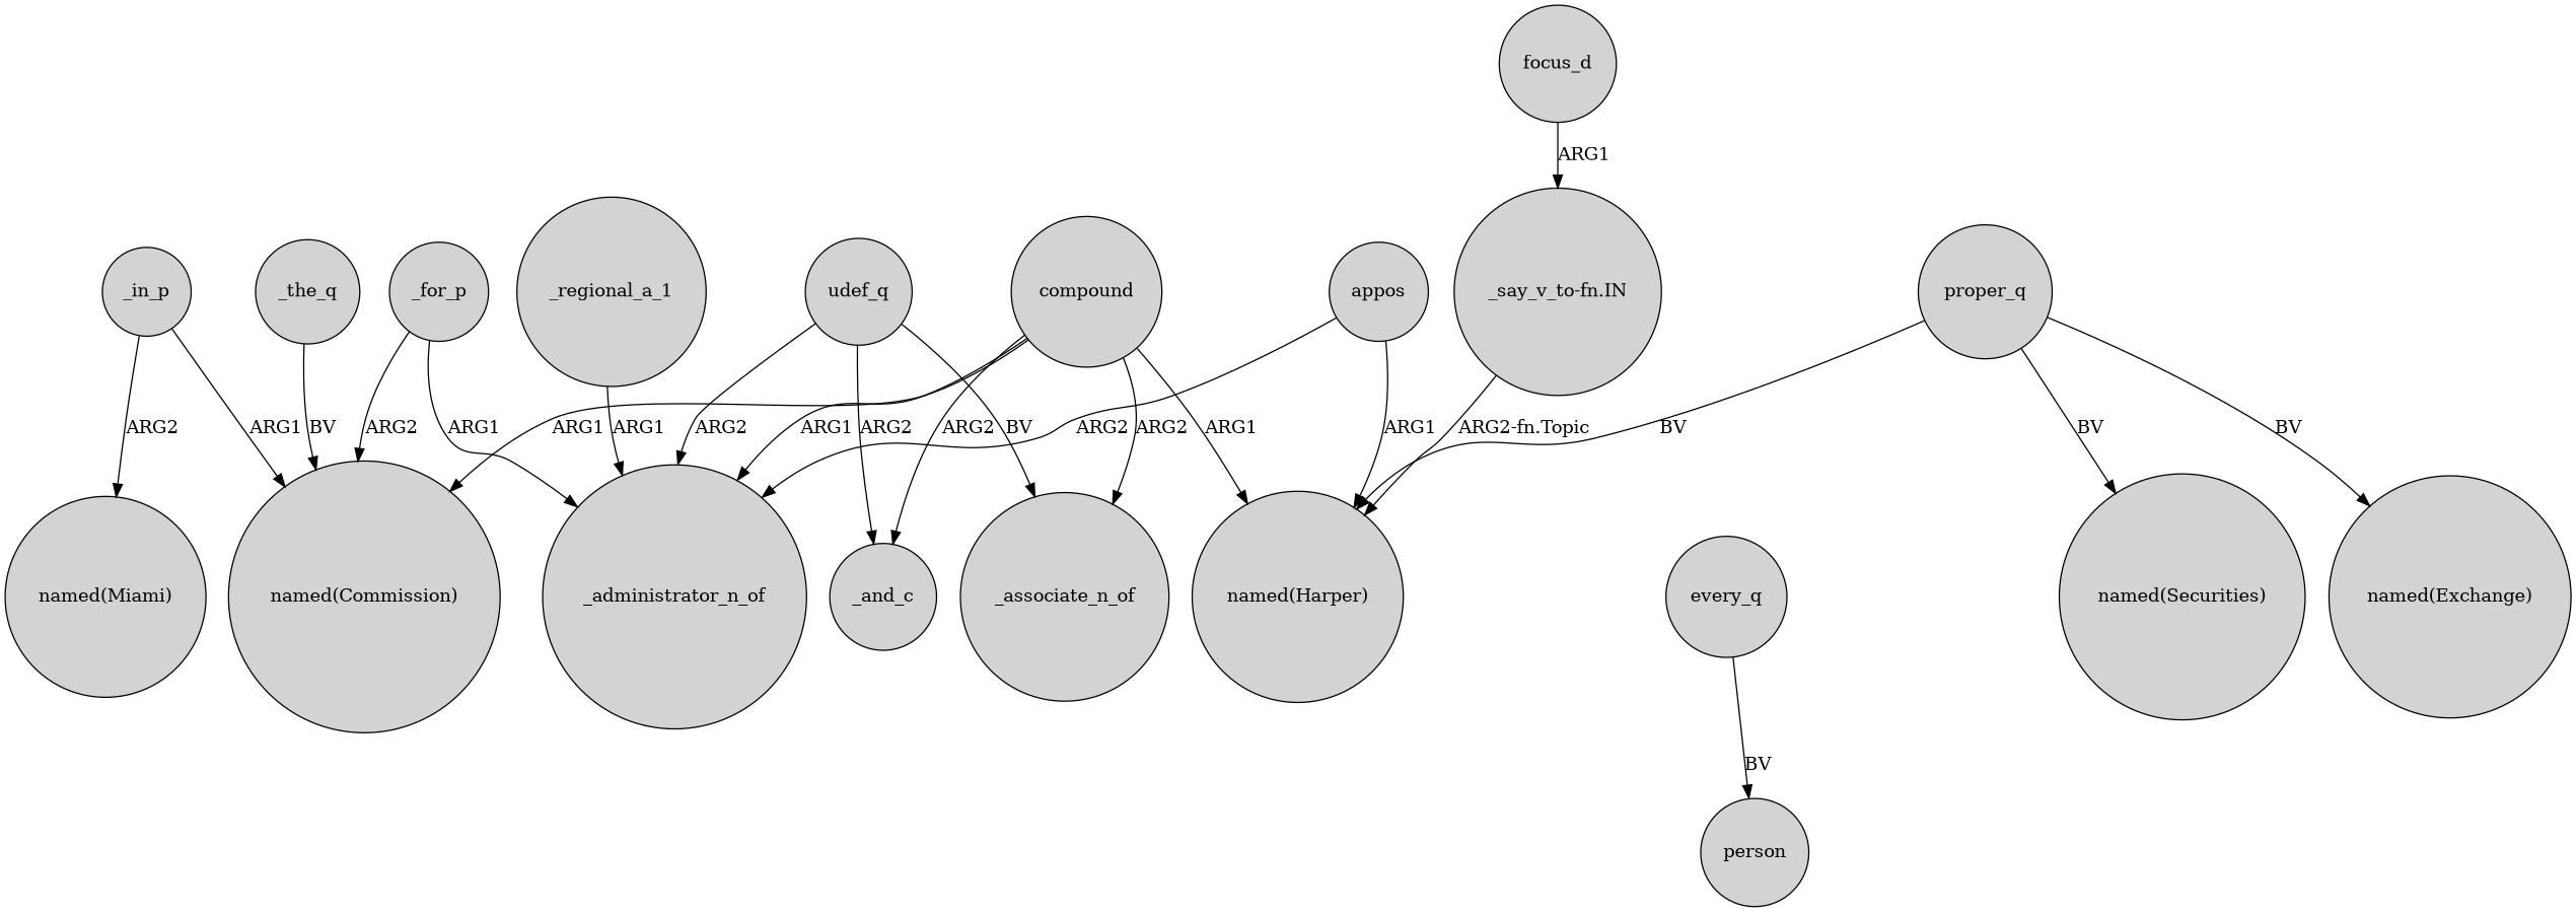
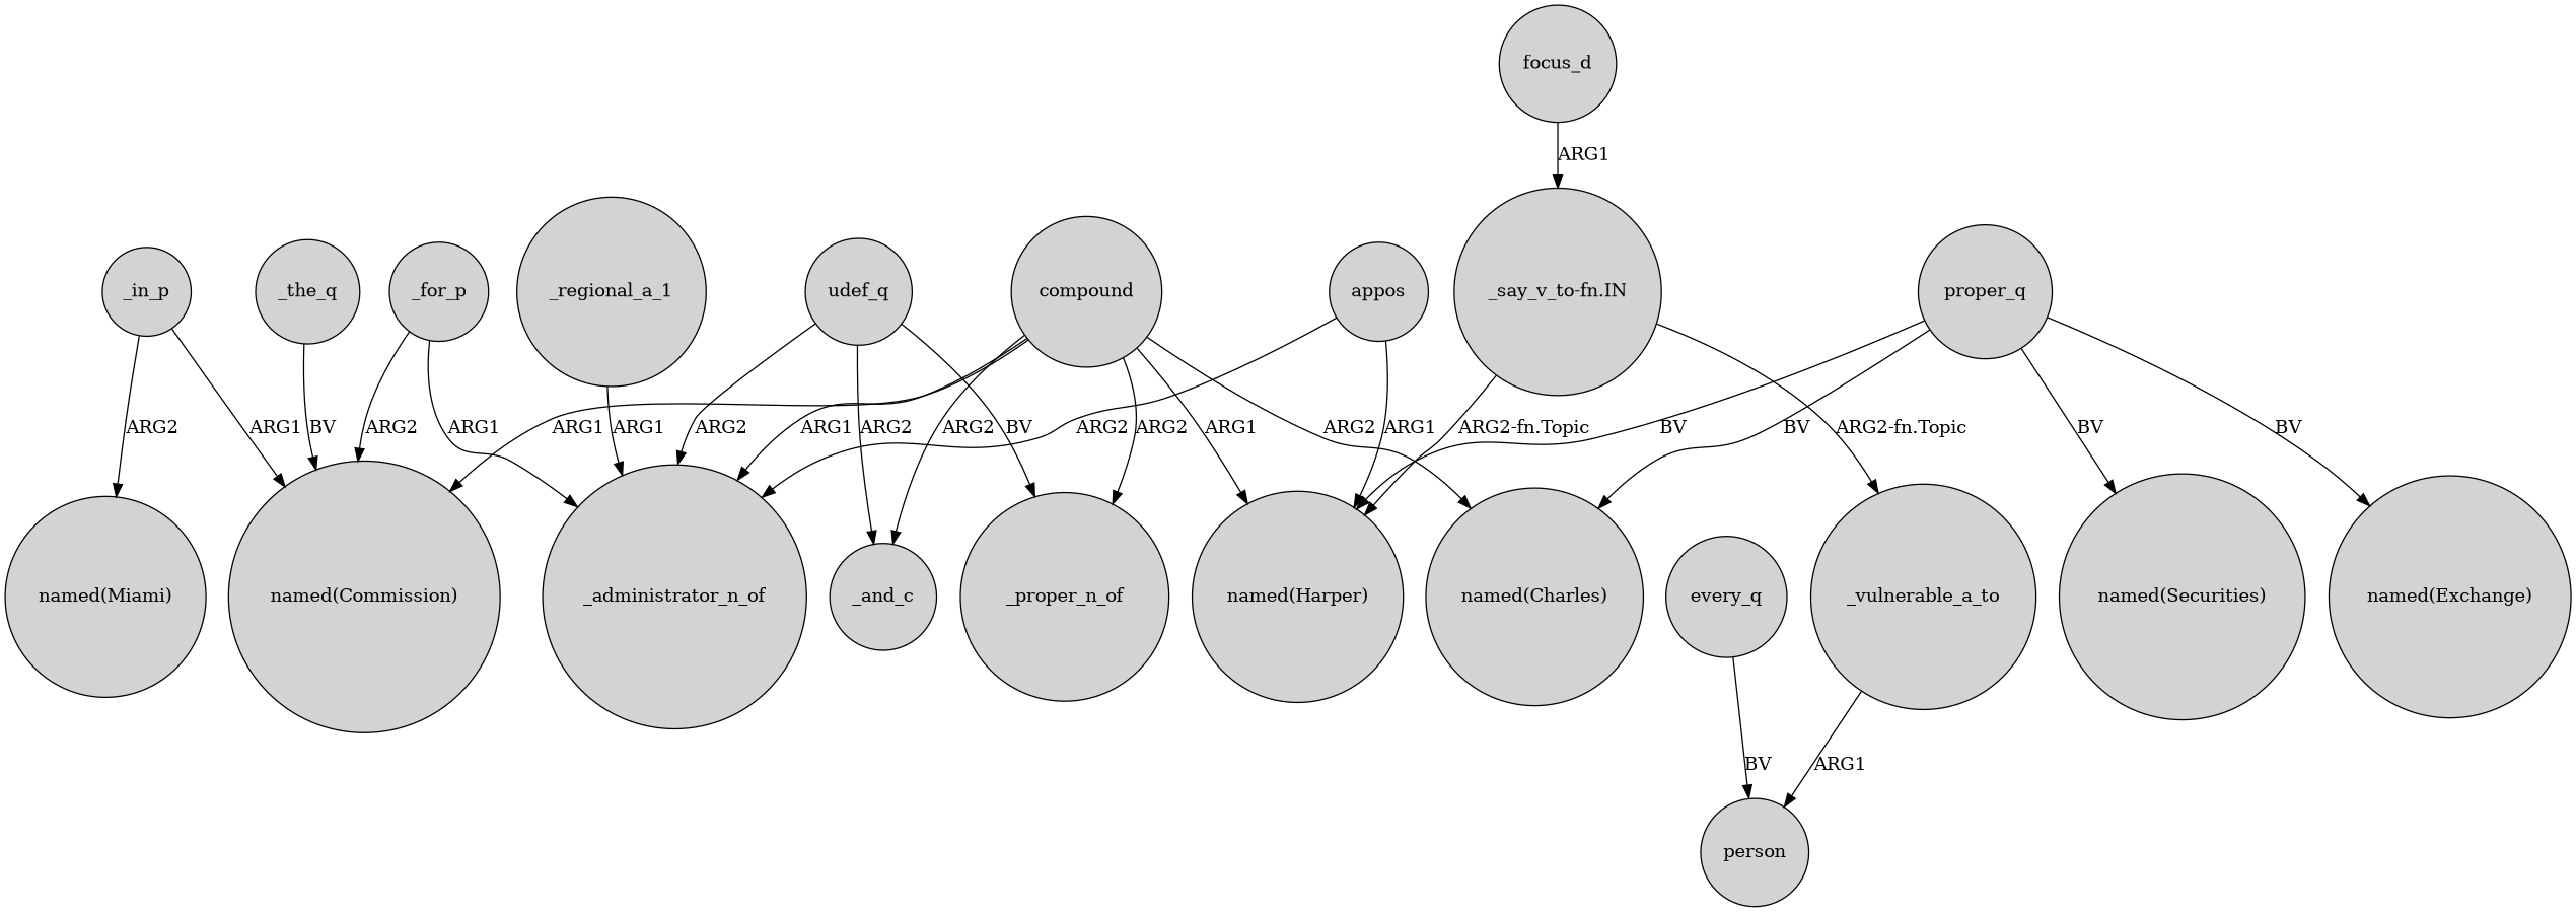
  digraph {
    node [shape=circle style=filled]
    _for_p
    "named(Commission)"
    _administrator_n_of
    _in_p
    "named(Miami)"
    compound
    "named(Harper)"
-   _associate_n_of
+   _associate_n_of [label=_proper_n_of]
    _and_c
+   "named(Charles)"
+   _vulnerable_a_to
    person
    appos
    focus_d
    "_say_v_to-fn.IN"
    every_q
    proper_q
    "named(Exchange)"
    "named(Securities)"
    udef_q
    _regional_a_1
    _the_q
    _for_p -> "named(Commission)" [label=ARG2]
    _for_p -> _administrator_n_of [label=ARG1]
    _in_p -> "named(Commission)" [label=ARG1]
    _in_p -> "named(Miami)" [label=ARG2]
    compound -> "named(Commission)" [label=ARG1]
    compound -> _administrator_n_of [label=ARG1]
    compound -> "named(Harper)" [label=ARG1]
    compound -> _associate_n_of [label=ARG2]
    compound -> _and_c [label=ARG2]
+   compound -> "named(Charles)" [label=ARG2]
+   _vulnerable_a_to -> person [label=ARG1]
    appos -> _administrator_n_of [label=ARG2]
    appos -> "named(Harper)" [label=ARG1]
    focus_d -> "_say_v_to-fn.IN" [label=ARG1]
    "_say_v_to-fn.IN" -> "named(Harper)" [label="ARG2-fn.Topic"]
+   "_say_v_to-fn.IN" -> _vulnerable_a_to [label="ARG2-fn.Topic"]
    every_q -> person [label=BV]
    proper_q -> "named(Harper)" [label=BV]
+   proper_q -> "named(Charles)" [label=BV]
    proper_q -> "named(Exchange)" [label=BV]
    proper_q -> "named(Securities)" [label=BV]
    udef_q -> _administrator_n_of [label=ARG2]
    udef_q -> _associate_n_of [label=BV]
    udef_q -> _and_c [label=ARG2]
    _regional_a_1 -> _administrator_n_of [label=ARG1]
    _the_q -> "named(Commission)" [label=BV]
  }
